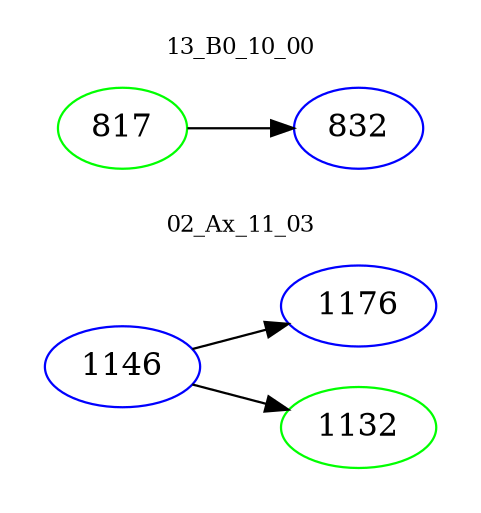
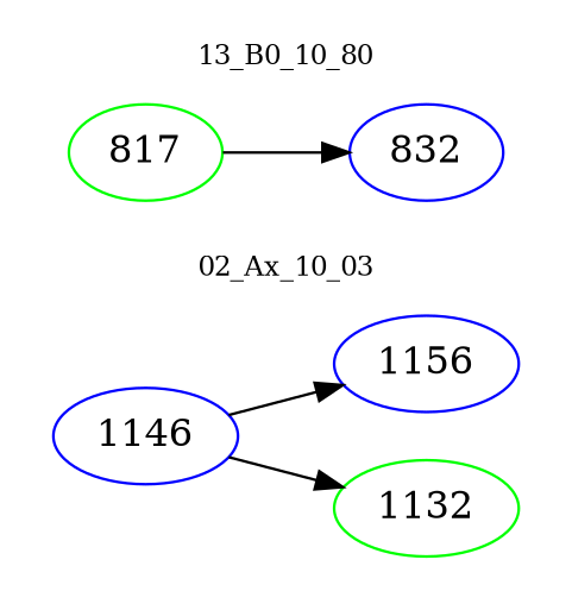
  digraph {
    rankdir=LR
    node [color=blue]
    edge [color=black]
    n1 [label=1146]
    n2 [color=green label=1132]
-   n3 [label=1176]
+   n3 [label=1156]
    n4 [color=green label=817]
    n5 [label=832]
    subgraph cluster_1 {
      color=white
      fontsize=10
-     label="02_Ax_11_03"
+     label="02_Ax_10_03"
      n1
      n2
      n3
    }
    subgraph cluster_2 {
      color=white
      fontsize=10
-     label="13_B0_10_00"
+     label="13_B0_10_80"
      n4
      n5
    }
    n1 -> n2
    n1 -> n3
    n4 -> n5
  }
